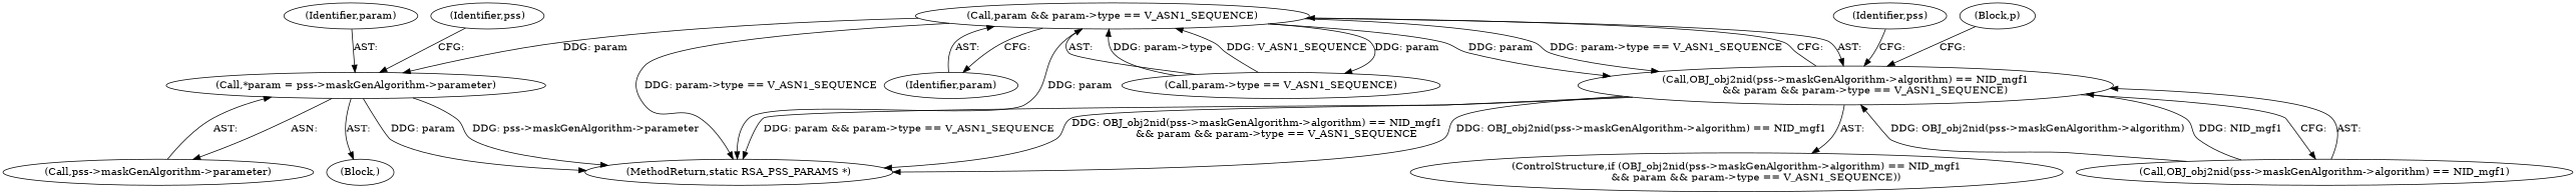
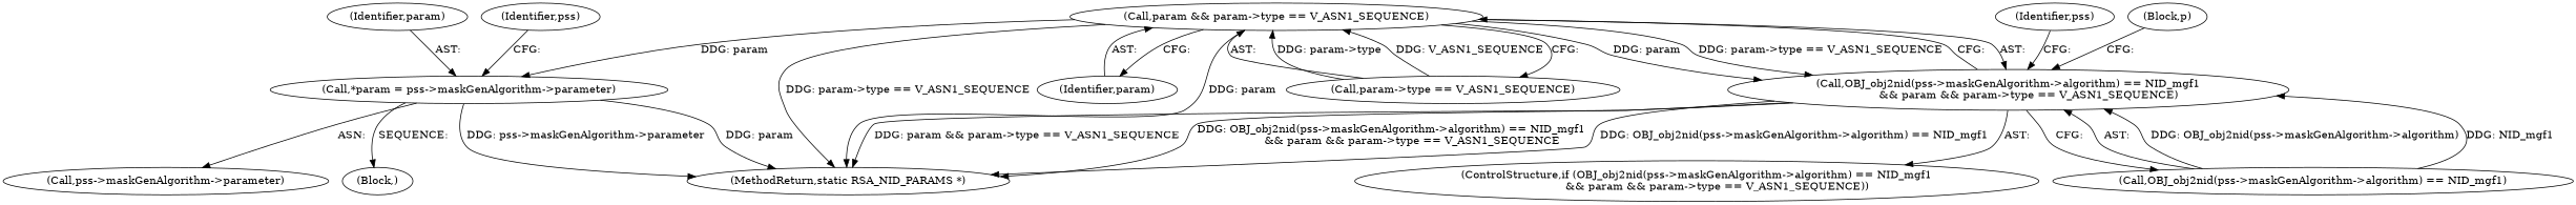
  digraph {
    n1 [label="(Call,*param = pss->maskGenAlgorithm->parameter)"]
-   n2 [label="(MethodReturn,static RSA_PSS_PARAMS *)"]
+   n2 [label="(MethodReturn,static RSA_NID_PARAMS *)"]
    n3 [label="(Call,pss->maskGenAlgorithm->parameter)"]
    n4 [label="(Block,)"]
    n5 [label="(Call,param && param->type == V_ASN1_SEQUENCE)"]
    n6 [label="(Call,OBJ_obj2nid(pss->maskGenAlgorithm->algorithm) == NID_mgf1\n            && param && param->type == V_ASN1_SEQUENCE)"]
    n7 [label="(Identifier,param)"]
    n8 [label="(Call,param->type == V_ASN1_SEQUENCE)"]
    n9 [label="(Call,OBJ_obj2nid(pss->maskGenAlgorithm->algorithm) == NID_mgf1)"]
    n10 [label="(ControlStructure,if (OBJ_obj2nid(pss->maskGenAlgorithm->algorithm) == NID_mgf1\n            && param && param->type == V_ASN1_SEQUENCE))"]
    n11 [label="(Block,p)"]
    n12 [label="(Identifier,param)"]
    n13 [label="(Identifier,pss)"]
    n14 [label="(Identifier,pss)"]
    n1 -> n2 [label="DDG: param"]
    n1 -> n2 [label="DDG: pss->maskGenAlgorithm->parameter"]
    n1 -> n3 [label="ASN: "]
-   n1 -> n4 [label="AST: "]
-   n3 -> n1 [label="AST: "]
+   n1 -> n4 [label="SEQUENCE: "]
    n5 -> n1 [label="DDG: param"]
    n5 -> n2 [label="DDG: param->type == V_ASN1_SEQUENCE"]
    n5 -> n2 [label="DDG: param"]
    n5 -> n6 [label="AST: "]
    n5 -> n6 [label="DDG: param"]
    n5 -> n6 [label="DDG: param->type == V_ASN1_SEQUENCE"]
    n5 -> n7 [label="CFG: "]
-   n5 -> n8 [label="DDG: param"]
+   n5 -> n8 [label="CFG: "]
    n6 -> n2 [label="DDG: param && param->type == V_ASN1_SEQUENCE"]
    n6 -> n2 [label="DDG: OBJ_obj2nid(pss->maskGenAlgorithm->algorithm) == NID_mgf1\n            && param && param->type == V_ASN1_SEQUENCE"]
    n6 -> n2 [label="DDG: OBJ_obj2nid(pss->maskGenAlgorithm->algorithm) == NID_mgf1"]
    n6 -> n5 [label="CFG: "]
    n6 -> n9 [label="CFG: "]
    n6 -> n10 [label="AST: "]
    n7 -> n5 [label="AST: "]
    n8 -> n5 [label="AST: "]
    n8 -> n5 [label="DDG: param->type"]
    n8 -> n5 [label="DDG: V_ASN1_SEQUENCE"]
    n9 -> n6 [label="AST: "]
    n9 -> n6 [label="DDG: OBJ_obj2nid(pss->maskGenAlgorithm->algorithm)"]
    n9 -> n6 [label="DDG: NID_mgf1"]
    n11 -> n6 [label="CFG: "]
    n12 -> n1 [label="AST: "]
    n13 -> n6 [label="CFG: "]
    n14 -> n1 [label="CFG: "]
  }
